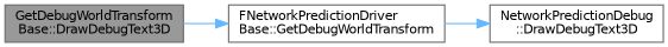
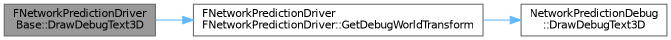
  digraph {
    rankdir=LR
    node [color=grey40 fillcolor=white fontname=Helvetica fontsize=10 shape=box style=filled]
    edge [color=steelblue1 fontname=Helvetica fontsize=10 labelfontname=Helvetica labelfontsize=10 style=solid]
-   n1 [color=gray40 fillcolor=grey60 fontcolor=black height=0.2 label="GetDebugWorldTransform\lBase::DrawDebugText3D" width=0.4]
-   n2 [height=0.2 label="FNetworkPredictionDriver\lBase::GetDebugWorldTransform" width=0.4]
+   n1 [color=gray40 fillcolor=grey60 fontcolor=black height=0.2 label="FNetworkPredictionDriver\lBase::DrawDebugText3D" width=0.4]
+   n2 [height=0.2 label="FNetworkPredictionDriver\lFNetworkPredictionDriver::GetDebugWorldTransform" width=0.4]
    n3 [height=0.2 label="NetworkPredictionDebug\l::DrawDebugText3D" width=0.4]
    n1 -> n2
    n2 -> n3
  }
